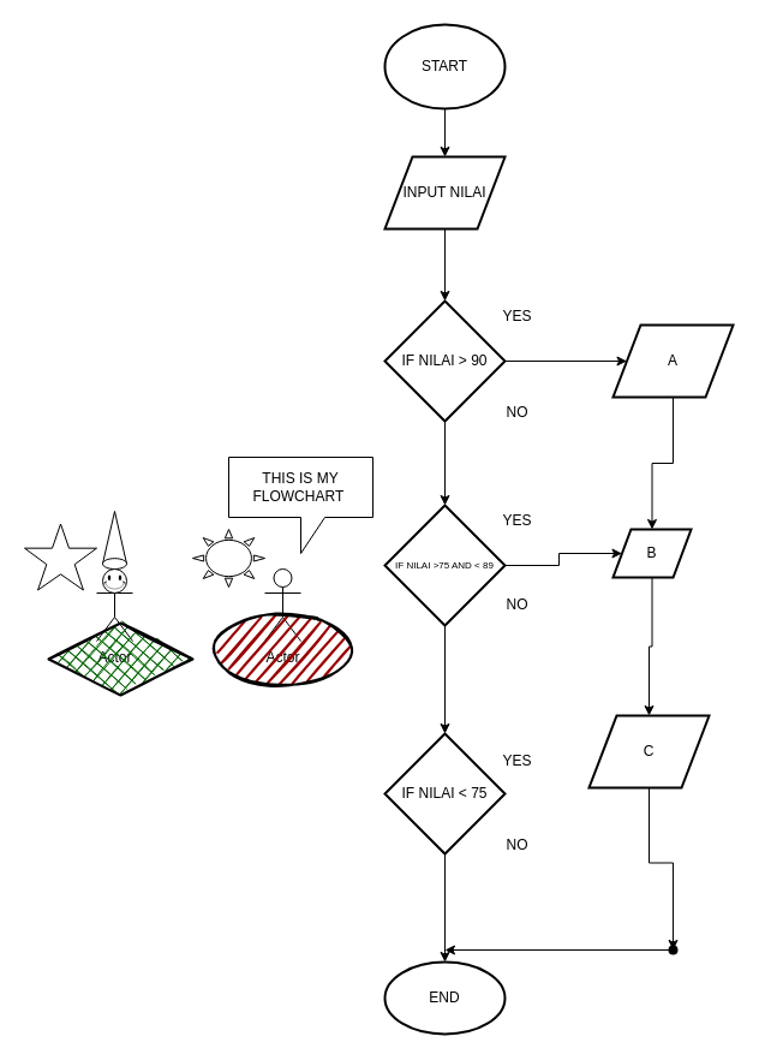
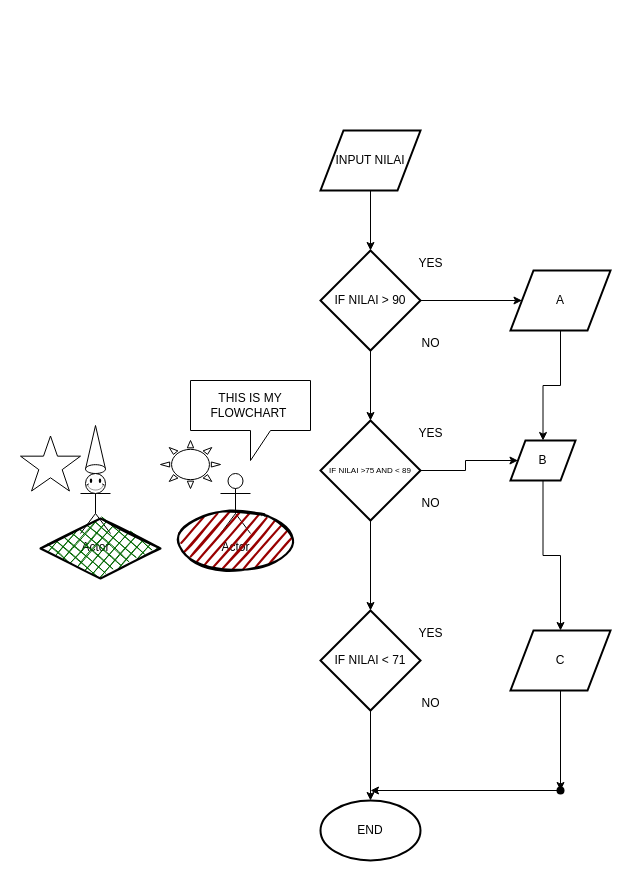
  <mxCell id="0" />
  <mxCell id="1" parent="0" />
- <mxCell id="2" style="edgeStyle=orthogonalEdgeStyle;rounded=0;orthogonalLoop=1;jettySize=auto;html=1;entryX=0.5;entryY=0;entryDx=0;entryDy=0;" edge="1" parent="1" source="3" target="5"><mxGeometry relative="1" as="geometry" /></mxCell>
- <mxCell id="3" value="START" style="strokeWidth=2;html=1;shape=mxgraph.flowchart.start_1;whiteSpace=wrap;" vertex="1" parent="1"><mxGeometry x="320" y="20" width="100" height="70" as="geometry" /></mxCell>
  <mxCell id="4" style="edgeStyle=orthogonalEdgeStyle;rounded=0;orthogonalLoop=1;jettySize=auto;html=1;entryX=0.5;entryY=0;entryDx=0;entryDy=0;entryPerimeter=0;" edge="1" parent="1" source="5" target="8"><mxGeometry relative="1" as="geometry" /></mxCell>
  <mxCell id="5" value="INPUT NILAI" style="shape=parallelogram;html=1;strokeWidth=2;perimeter=parallelogramPerimeter;whiteSpace=wrap;rounded=1;arcSize=0;size=0.23;" vertex="1" parent="1"><mxGeometry x="320" y="130" width="100" height="60" as="geometry" /></mxCell>
  <mxCell id="6" style="edgeStyle=orthogonalEdgeStyle;rounded=0;orthogonalLoop=1;jettySize=auto;html=1;entryX=0.5;entryY=0;entryDx=0;entryDy=0;entryPerimeter=0;" edge="1" parent="1" source="8" target="11"><mxGeometry relative="1" as="geometry" /></mxCell>
  <mxCell id="7" style="edgeStyle=orthogonalEdgeStyle;rounded=0;orthogonalLoop=1;jettySize=auto;html=1;entryX=0;entryY=0.5;entryDx=0;entryDy=0;" edge="1" parent="1" source="8" target="15"><mxGeometry relative="1" as="geometry" /></mxCell>
  <mxCell id="8" value="IF NILAI &amp;gt; 90" style="strokeWidth=2;html=1;shape=mxgraph.flowchart.decision;whiteSpace=wrap;" vertex="1" parent="1"><mxGeometry x="320" y="250" width="100" height="100" as="geometry" /></mxCell>
  <mxCell id="9" style="edgeStyle=orthogonalEdgeStyle;rounded=0;orthogonalLoop=1;jettySize=auto;html=1;entryX=0.5;entryY=0;entryDx=0;entryDy=0;entryPerimeter=0;" edge="1" parent="1" source="11" target="13"><mxGeometry relative="1" as="geometry" /></mxCell>
  <mxCell id="10" style="edgeStyle=orthogonalEdgeStyle;rounded=0;orthogonalLoop=1;jettySize=auto;html=1;" edge="1" parent="1" source="11" target="17"><mxGeometry relative="1" as="geometry" /></mxCell>
  <mxCell id="11" value="IF NILAI &amp;gt;75 AND &amp;lt; 89" style="strokeWidth=2;html=1;shape=mxgraph.flowchart.decision;whiteSpace=wrap;fontSize=8;" vertex="1" parent="1"><mxGeometry x="320" y="420" width="100" height="100" as="geometry" /></mxCell>
  <mxCell id="12" style="edgeStyle=orthogonalEdgeStyle;rounded=0;orthogonalLoop=1;jettySize=auto;html=1;entryX=0.5;entryY=0;entryDx=0;entryDy=0;entryPerimeter=0;" edge="1" parent="1" source="13" target="20"><mxGeometry relative="1" as="geometry" /></mxCell>
- <mxCell id="13" value="IF NILAI &amp;lt; 75" style="strokeWidth=2;html=1;shape=mxgraph.flowchart.decision;whiteSpace=wrap;" vertex="1" parent="1"><mxGeometry x="320" y="610" width="100" height="100" as="geometry" /></mxCell>
+ <mxCell id="13" value="IF NILAI &amp;lt; 71" style="strokeWidth=2;html=1;shape=mxgraph.flowchart.decision;whiteSpace=wrap;" vertex="1" parent="1"><mxGeometry x="320" y="610" width="100" height="100" as="geometry" /></mxCell>
  <mxCell id="14" style="edgeStyle=orthogonalEdgeStyle;rounded=0;orthogonalLoop=1;jettySize=auto;html=1;entryX=0.5;entryY=0;entryDx=0;entryDy=0;" edge="1" parent="1" source="15" target="17"><mxGeometry relative="1" as="geometry" /></mxCell>
  <mxCell id="15" value="A" style="shape=parallelogram;html=1;strokeWidth=2;perimeter=parallelogramPerimeter;whiteSpace=wrap;rounded=1;arcSize=0;size=0.23;" vertex="1" parent="1"><mxGeometry x="510" y="270" width="100" height="60" as="geometry" /></mxCell>
  <mxCell id="16" style="edgeStyle=orthogonalEdgeStyle;rounded=0;orthogonalLoop=1;jettySize=auto;html=1;entryX=0.5;entryY=0;entryDx=0;entryDy=0;" edge="1" parent="1" source="17" target="19"><mxGeometry relative="1" as="geometry" /></mxCell>
  <mxCell id="17" value="B" style="shape=parallelogram;html=1;strokeWidth=2;perimeter=parallelogramPerimeter;whiteSpace=wrap;rounded=1;arcSize=0;size=0.23;" vertex="1" parent="1"><mxGeometry x="510" y="440" width="65" height="40" as="geometry" /></mxCell>
  <mxCell id="18" value="" style="edgeStyle=orthogonalEdgeStyle;rounded=0;orthogonalLoop=1;jettySize=auto;html=1;" edge="1" parent="1" source="19" target="28"><mxGeometry relative="1" as="geometry" /></mxCell>
- <mxCell id="19" value="C" style="shape=parallelogram;html=1;strokeWidth=2;perimeter=parallelogramPerimeter;whiteSpace=wrap;rounded=1;arcSize=0;size=0.23;" vertex="1" parent="1"><mxGeometry x="490" y="595" width="100" height="60" as="geometry" /></mxCell>
+ <mxCell id="19" value="C" style="shape=parallelogram;html=1;strokeWidth=2;perimeter=parallelogramPerimeter;whiteSpace=wrap;rounded=1;arcSize=0;size=0.23;" vertex="1" parent="1"><mxGeometry x="510" y="630" width="100" height="60" as="geometry" /></mxCell>
  <mxCell id="20" value="END" style="strokeWidth=2;html=1;shape=mxgraph.flowchart.start_1;whiteSpace=wrap;" vertex="1" parent="1"><mxGeometry x="320" y="800" width="100" height="60" as="geometry" /></mxCell>
  <mxCell id="21" value="YES" style="text;html=1;align=center;verticalAlign=middle;resizable=0;points=[];autosize=1;strokeColor=none;fillColor=none;" vertex="1" parent="1"><mxGeometry x="405" y="248" width="50" height="30" as="geometry" /></mxCell>
  <mxCell id="22" value="NO" style="text;html=1;align=center;verticalAlign=middle;resizable=0;points=[];autosize=1;strokeColor=none;fillColor=none;" vertex="1" parent="1"><mxGeometry x="410" y="328" width="40" height="30" as="geometry" /></mxCell>
  <mxCell id="23" value="YES" style="text;html=1;align=center;verticalAlign=middle;resizable=0;points=[];autosize=1;strokeColor=none;fillColor=none;" vertex="1" parent="1"><mxGeometry x="405" y="418" width="50" height="30" as="geometry" /></mxCell>
  <mxCell id="24" value="NO" style="text;html=1;align=center;verticalAlign=middle;resizable=0;points=[];autosize=1;strokeColor=none;fillColor=none;" vertex="1" parent="1"><mxGeometry x="410" y="488" width="40" height="30" as="geometry" /></mxCell>
  <mxCell id="25" value="YES" style="text;html=1;align=center;verticalAlign=middle;resizable=0;points=[];autosize=1;strokeColor=none;fillColor=none;" vertex="1" parent="1"><mxGeometry x="405" y="618" width="50" height="30" as="geometry" /></mxCell>
  <mxCell id="26" value="NO" style="text;html=1;align=center;verticalAlign=middle;resizable=0;points=[];autosize=1;strokeColor=none;fillColor=none;" vertex="1" parent="1"><mxGeometry x="410" y="688" width="40" height="30" as="geometry" /></mxCell>
  <mxCell id="27" style="edgeStyle=orthogonalEdgeStyle;rounded=0;orthogonalLoop=1;jettySize=auto;html=1;" edge="1" parent="1" source="28"><mxGeometry relative="1" as="geometry"><mxPoint x="370" y="790" as="targetPoint" /></mxGeometry></mxCell>
  <mxCell id="28" value="" style="shape=waypoint;sketch=0;size=6;pointerEvents=1;points=[];fillColor=default;resizable=0;rotatable=0;perimeter=centerPerimeter;snapToPoint=1;strokeWidth=2;rounded=1;arcSize=0;" vertex="1" parent="1"><mxGeometry x="550" y="780" width="20" height="20" as="geometry" /></mxCell>
  <mxCell id="29" value="Actor" style="shape=umlActor;verticalLabelPosition=bottom;verticalAlign=top;html=1;outlineConnect=0;" vertex="1" parent="1"><mxGeometry x="220" y="473" width="30" height="60" as="geometry" /></mxCell>
  <mxCell id="30" value="THIS IS MY FLOWCHART&amp;nbsp;" style="shape=callout;whiteSpace=wrap;html=1;perimeter=calloutPerimeter;" vertex="1" parent="1"><mxGeometry x="190" y="380" width="120" height="80" as="geometry" /></mxCell>
  <mxCell id="31" value="" style="ellipse;whiteSpace=wrap;html=1;strokeWidth=2;fillWeight=2;hachureGap=8;fillColor=#990000;fillStyle=dots;sketch=1;" vertex="1" parent="1"><mxGeometry x="175" y="510" width="120" height="60" as="geometry" /></mxCell>
  <mxCell id="32" value="" style="verticalLabelPosition=bottom;verticalAlign=top;html=1;shape=mxgraph.basic.sun" vertex="1" parent="1"><mxGeometry x="160" y="440" width="60" height="48" as="geometry" /></mxCell>
  <mxCell id="33" value="Actor" style="shape=umlActor;verticalLabelPosition=bottom;verticalAlign=top;html=1;" vertex="1" parent="1"><mxGeometry x="80" y="473" width="30" height="60" as="geometry" /></mxCell>
  <mxCell id="34" value="" style="verticalLabelPosition=bottom;verticalAlign=top;html=1;shape=mxgraph.basic.cone" vertex="1" parent="1"><mxGeometry x="85" y="425" width="20" height="48" as="geometry" /></mxCell>
  <mxCell id="35" value="" style="verticalLabelPosition=bottom;verticalAlign=top;html=1;shape=mxgraph.basic.smiley" vertex="1" parent="1"><mxGeometry x="85" y="473" width="20" height="20" as="geometry" /></mxCell>
  <mxCell id="36" value="" style="rhombus;whiteSpace=wrap;html=1;strokeWidth=2;fillWeight=-1;hachureGap=8;fillStyle=cross-hatch;fillColor=#006600;sketch=1;" vertex="1" parent="1"><mxGeometry x="40" y="518" width="120" height="60" as="geometry" /></mxCell>
  <mxCell id="37" value="" style="verticalLabelPosition=bottom;verticalAlign=top;html=1;shape=mxgraph.basic.star" vertex="1" parent="1"><mxGeometry x="20" y="435.5" width="60" height="55" as="geometry" /></mxCell>
